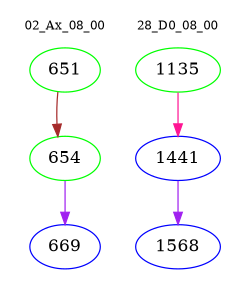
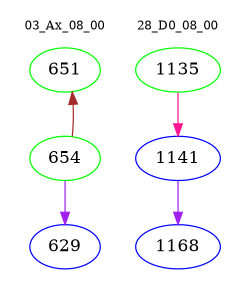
  digraph {
    node [color=green]
    edge [color=purple]
    n1 [label=651]
    n2 [label=654]
-   n3 [color=blue label=669]
+   n3 [color=blue label=629]
    n4 [label=1135]
-   n5 [color=blue label=1441]
-   n6 [color=blue label=1568]
+   n5 [color=blue label=1141]
+   n6 [color=blue label=1168]
    subgraph cluster_1 {
      color=white
      fontsize=10
-     label="02_Ax_08_00"
+     label="03_Ax_08_00"
      n1
      n2
      n3
    }
    subgraph cluster_2 {
      color=white
      fontsize=10
      label="28_D0_08_00"
      n4
      n5
      n6
    }
-   n1 -> n2 [color=brown]
+   n2 -> n1 [color=brown]
    n2 -> n3
    n4 -> n5 [color=deeppink]
    n5 -> n6
  }
